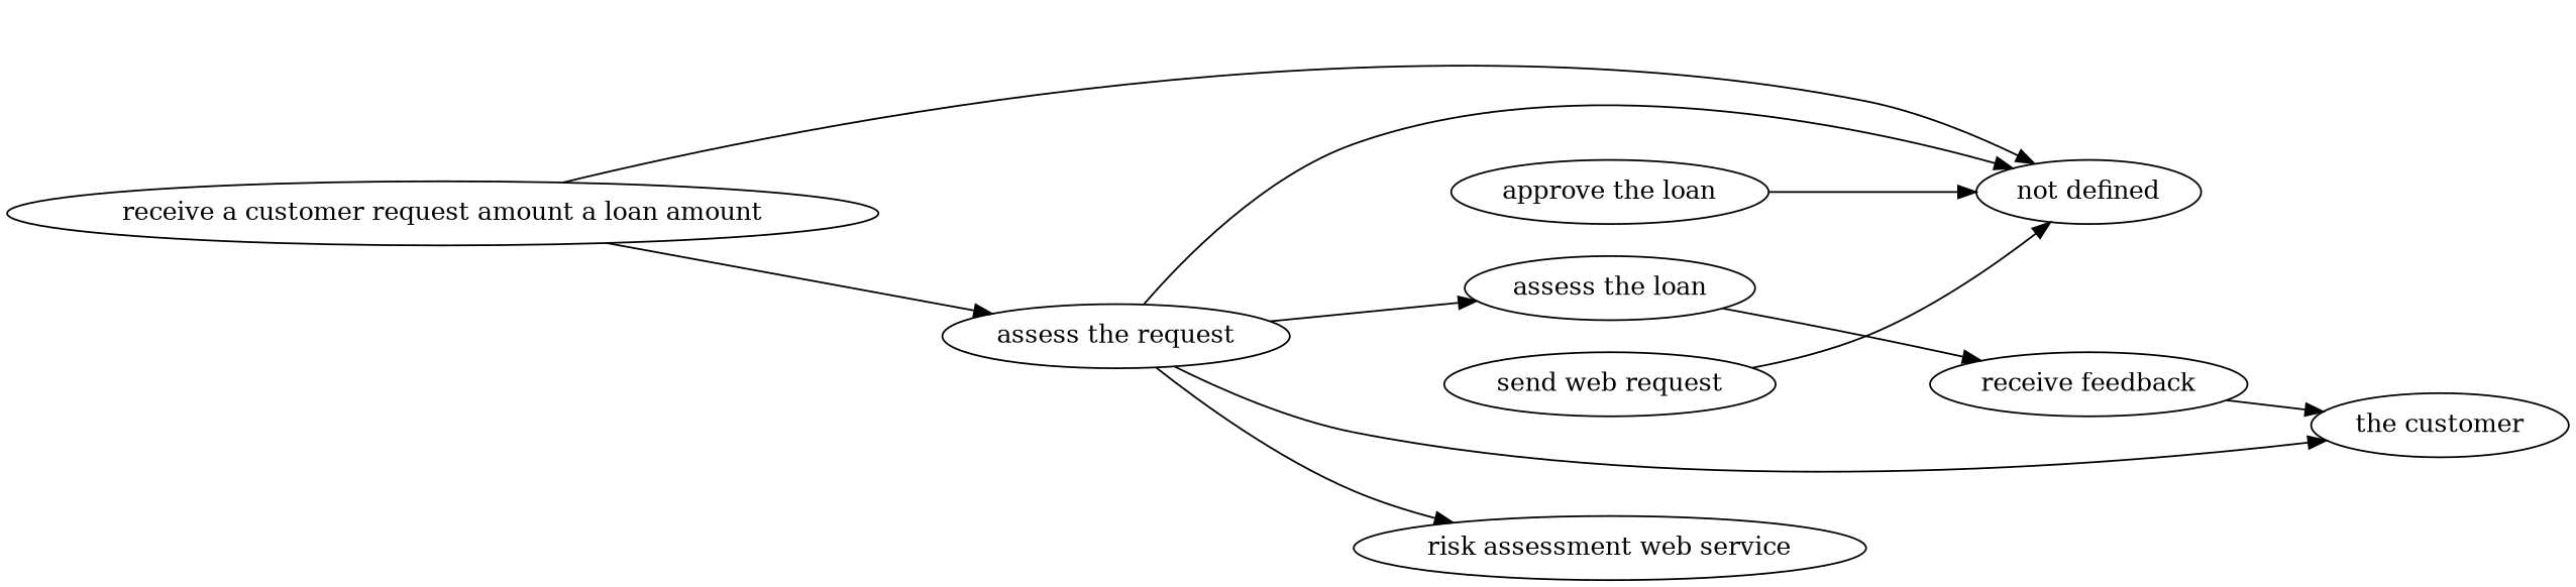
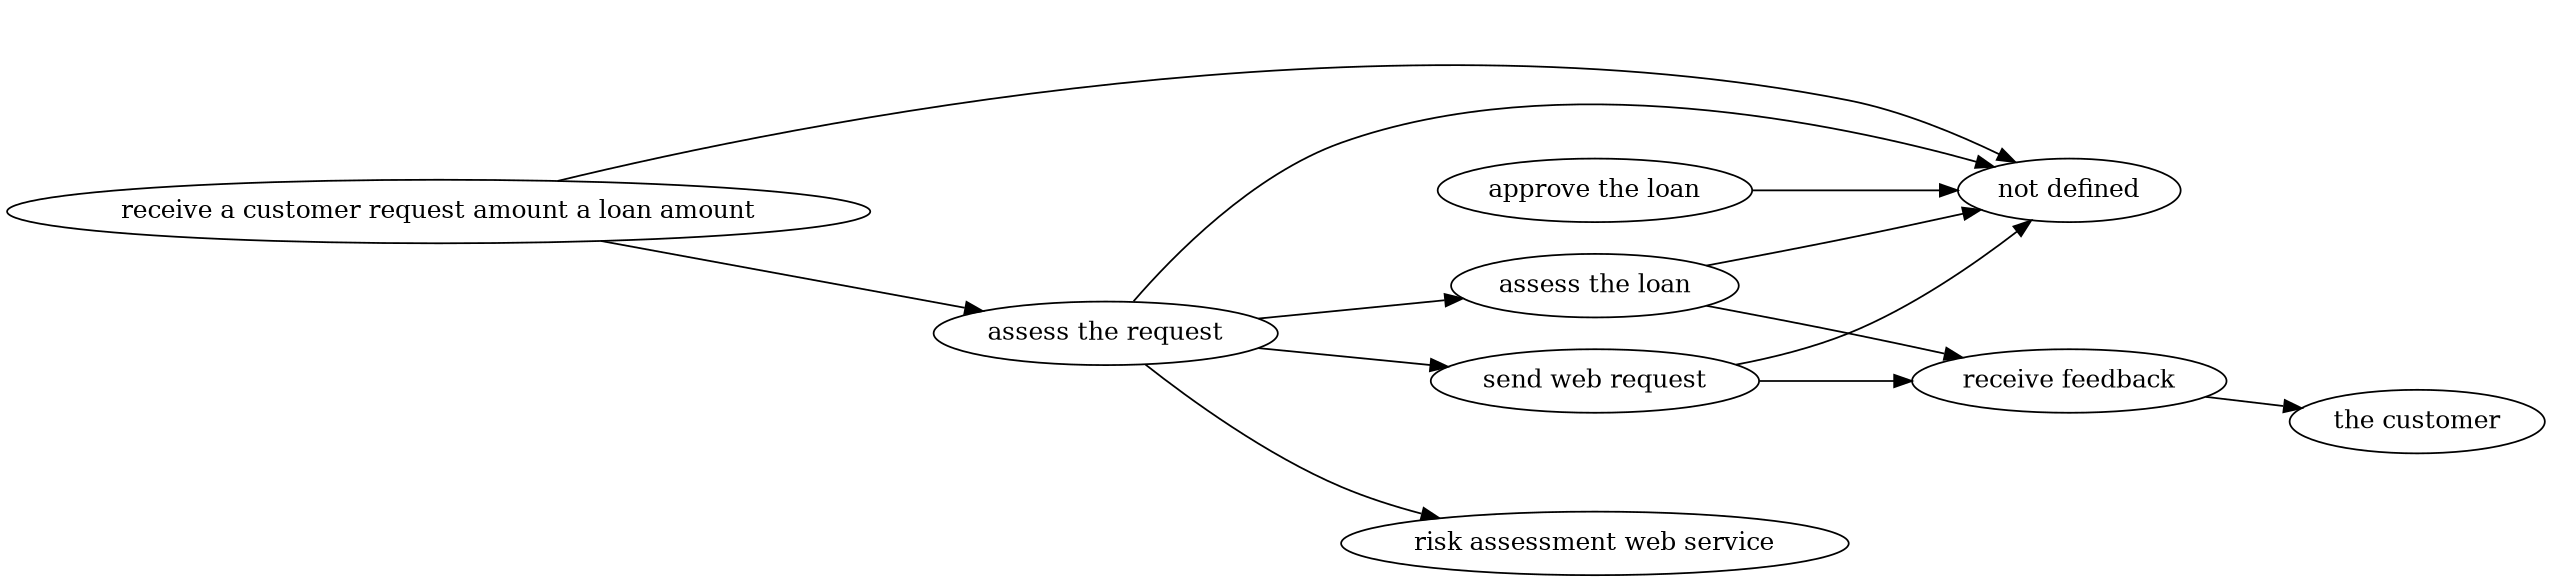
  strict digraph {
    rankdir=LR
    edge [attrs="{'type': 'flow', 'label': 'flow'}"]
    n1 [attrs="{'type': 'Activity', 'label': 'receive a customer request for a loan amount'}" label="receive a customer request amount a loan amount"]
    "assess the request" [attrs="{'type': 'Activity', 'label': 'assess the request'}"]
    "not defined" [attrs="{'type': 'Actor', 'label': 'not defined'}"]
    n4 [attrs="{'type': 'Activity', 'label': 'deny the loan'}" label="assess the loan"]
    n5 [attrs="{'type': 'Activity', 'label': 'send the request'}" label="send web request"]
    "risk assessment web service" [attrs="{'type': 'Actor', 'label': 'risk assessment web service'}"]
    "approve the loan" [attrs="{'type': 'Activity', 'label': 'approve the loan'}"]
    "receive feedback" [attrs="{'type': 'Activity', 'label': 'receive feedback'}"]
    "the customer" [attrs="{'type': 'Actor', 'label': 'the customer'}"]
    n1 -> "assess the request"
    n1 -> "not defined" [attrs="{'type': 'actor performer', 'label': 'actor performer'}"]
    "assess the request" -> "not defined"
    "assess the request" -> n4
-   "assess the request" -> "the customer"
+   "assess the request" -> n5
    "assess the request" -> "risk assessment web service" [attrs="{'type': 'actor performer', 'label': 'actor performer'}"]
+   n4 -> "not defined" [attrs="{'type': 'actor performer', 'label': 'actor performer'}"]
    n4 -> "receive feedback"
    n5 -> "not defined" [attrs="{'type': 'actor performer', 'label': 'actor performer'}"]
+   n5 -> "receive feedback"
    "approve the loan" -> "not defined" [attrs="{'type': 'actor performer', 'label': 'actor performer'}"]
    "receive feedback" -> "the customer" [attrs="{'type': 'actor performer', 'label': 'actor performer'}"]
  }
